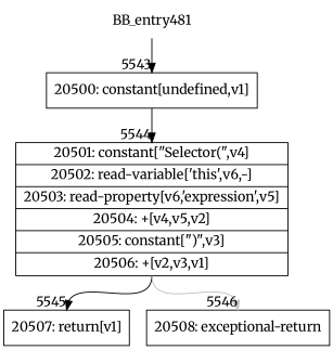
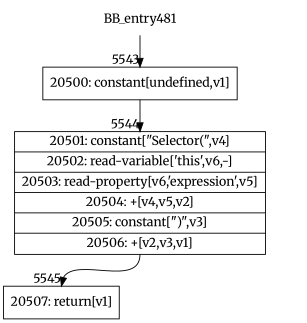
  digraph {
    fontname=Merriweather
    rankdir=TD
    node [fontname=Merriweather shape=record]
    edge [fontname=Merriweather headport=n tailport=s]
    n1 [label=BB_entry481 shape=none]
    n2 [label="{20500: constant[undefined,v1]}"]
    n3 [label="{20501: constant[\"Selector(\",v4]|20502: read-variable['this',v6,-]|20503: read-property[v6,'expression',v5]|20504: +[v4,v5,v2]|20505: constant[\")\",v3]|20506: +[v2,v3,v1]}"]
    n4 [label="{20507: return[v1]}"]
-   n5 [label="{20508: exceptional-return}"]
    n1 -> n2 [headlabel="    5543"]
    n2 -> n3 [headlabel="      5544"]
    n3 -> n4 [headlabel="      5545"]
-   n3 -> n5 [color=gray headlabel="      5546"]
  }
